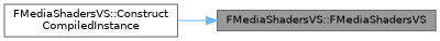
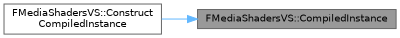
  digraph {
    rankdir=RL
    node [fontname=Helvetica fontsize=10 shape=box style=filled]
-   n1 [color=gray40 fillcolor=grey60 fontcolor=black height=0.2 label="FMediaShadersVS::FMediaShadersVS" width=0.4]
+   n1 [color=gray40 fillcolor=grey60 fontcolor=black height=0.2 label="FMediaShadersVS::CompiledInstance" width=0.4]
    n2 [color=grey40 fillcolor=white height=0.2 label="FMediaShadersVS::Construct\lCompiledInstance" width=0.4]
    n1 -> n2 [color=steelblue1 dir=back fontname=Helvetica fontsize=10 labelfontname=Helvetica labelfontsize=10 style=solid]
  }
